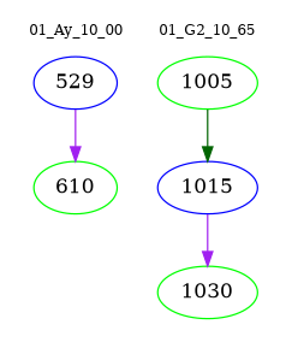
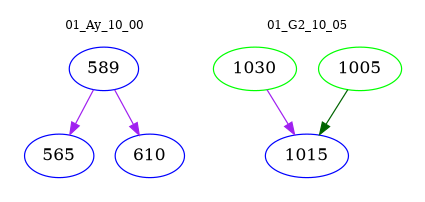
  digraph {
    node [color=blue]
    edge [color=purple]
-   n1 [label=529]
-   n3 [color=green label=610]
+   n1 [label=589]
+   n2 [label=565]
+   n3 [label=610]
    n4 [label=1015]
    n5 [color=green label=1005]
    n6 [color=green label=1030]
    subgraph cluster_1 {
      color=white
      fontsize=10
      label="01_Ay_10_00"
      n1
+     n2
      n3
    }
    subgraph cluster_2 {
      color=white
      fontsize=10
-     label="01_G2_10_65"
+     label="01_G2_10_05"
      n4
      n5
      n6
    }
+   n1 -> n2
    n1 -> n3
-   n4 -> n6
+   n6 -> n4
    n5 -> n4 [color=darkgreen]
  }
